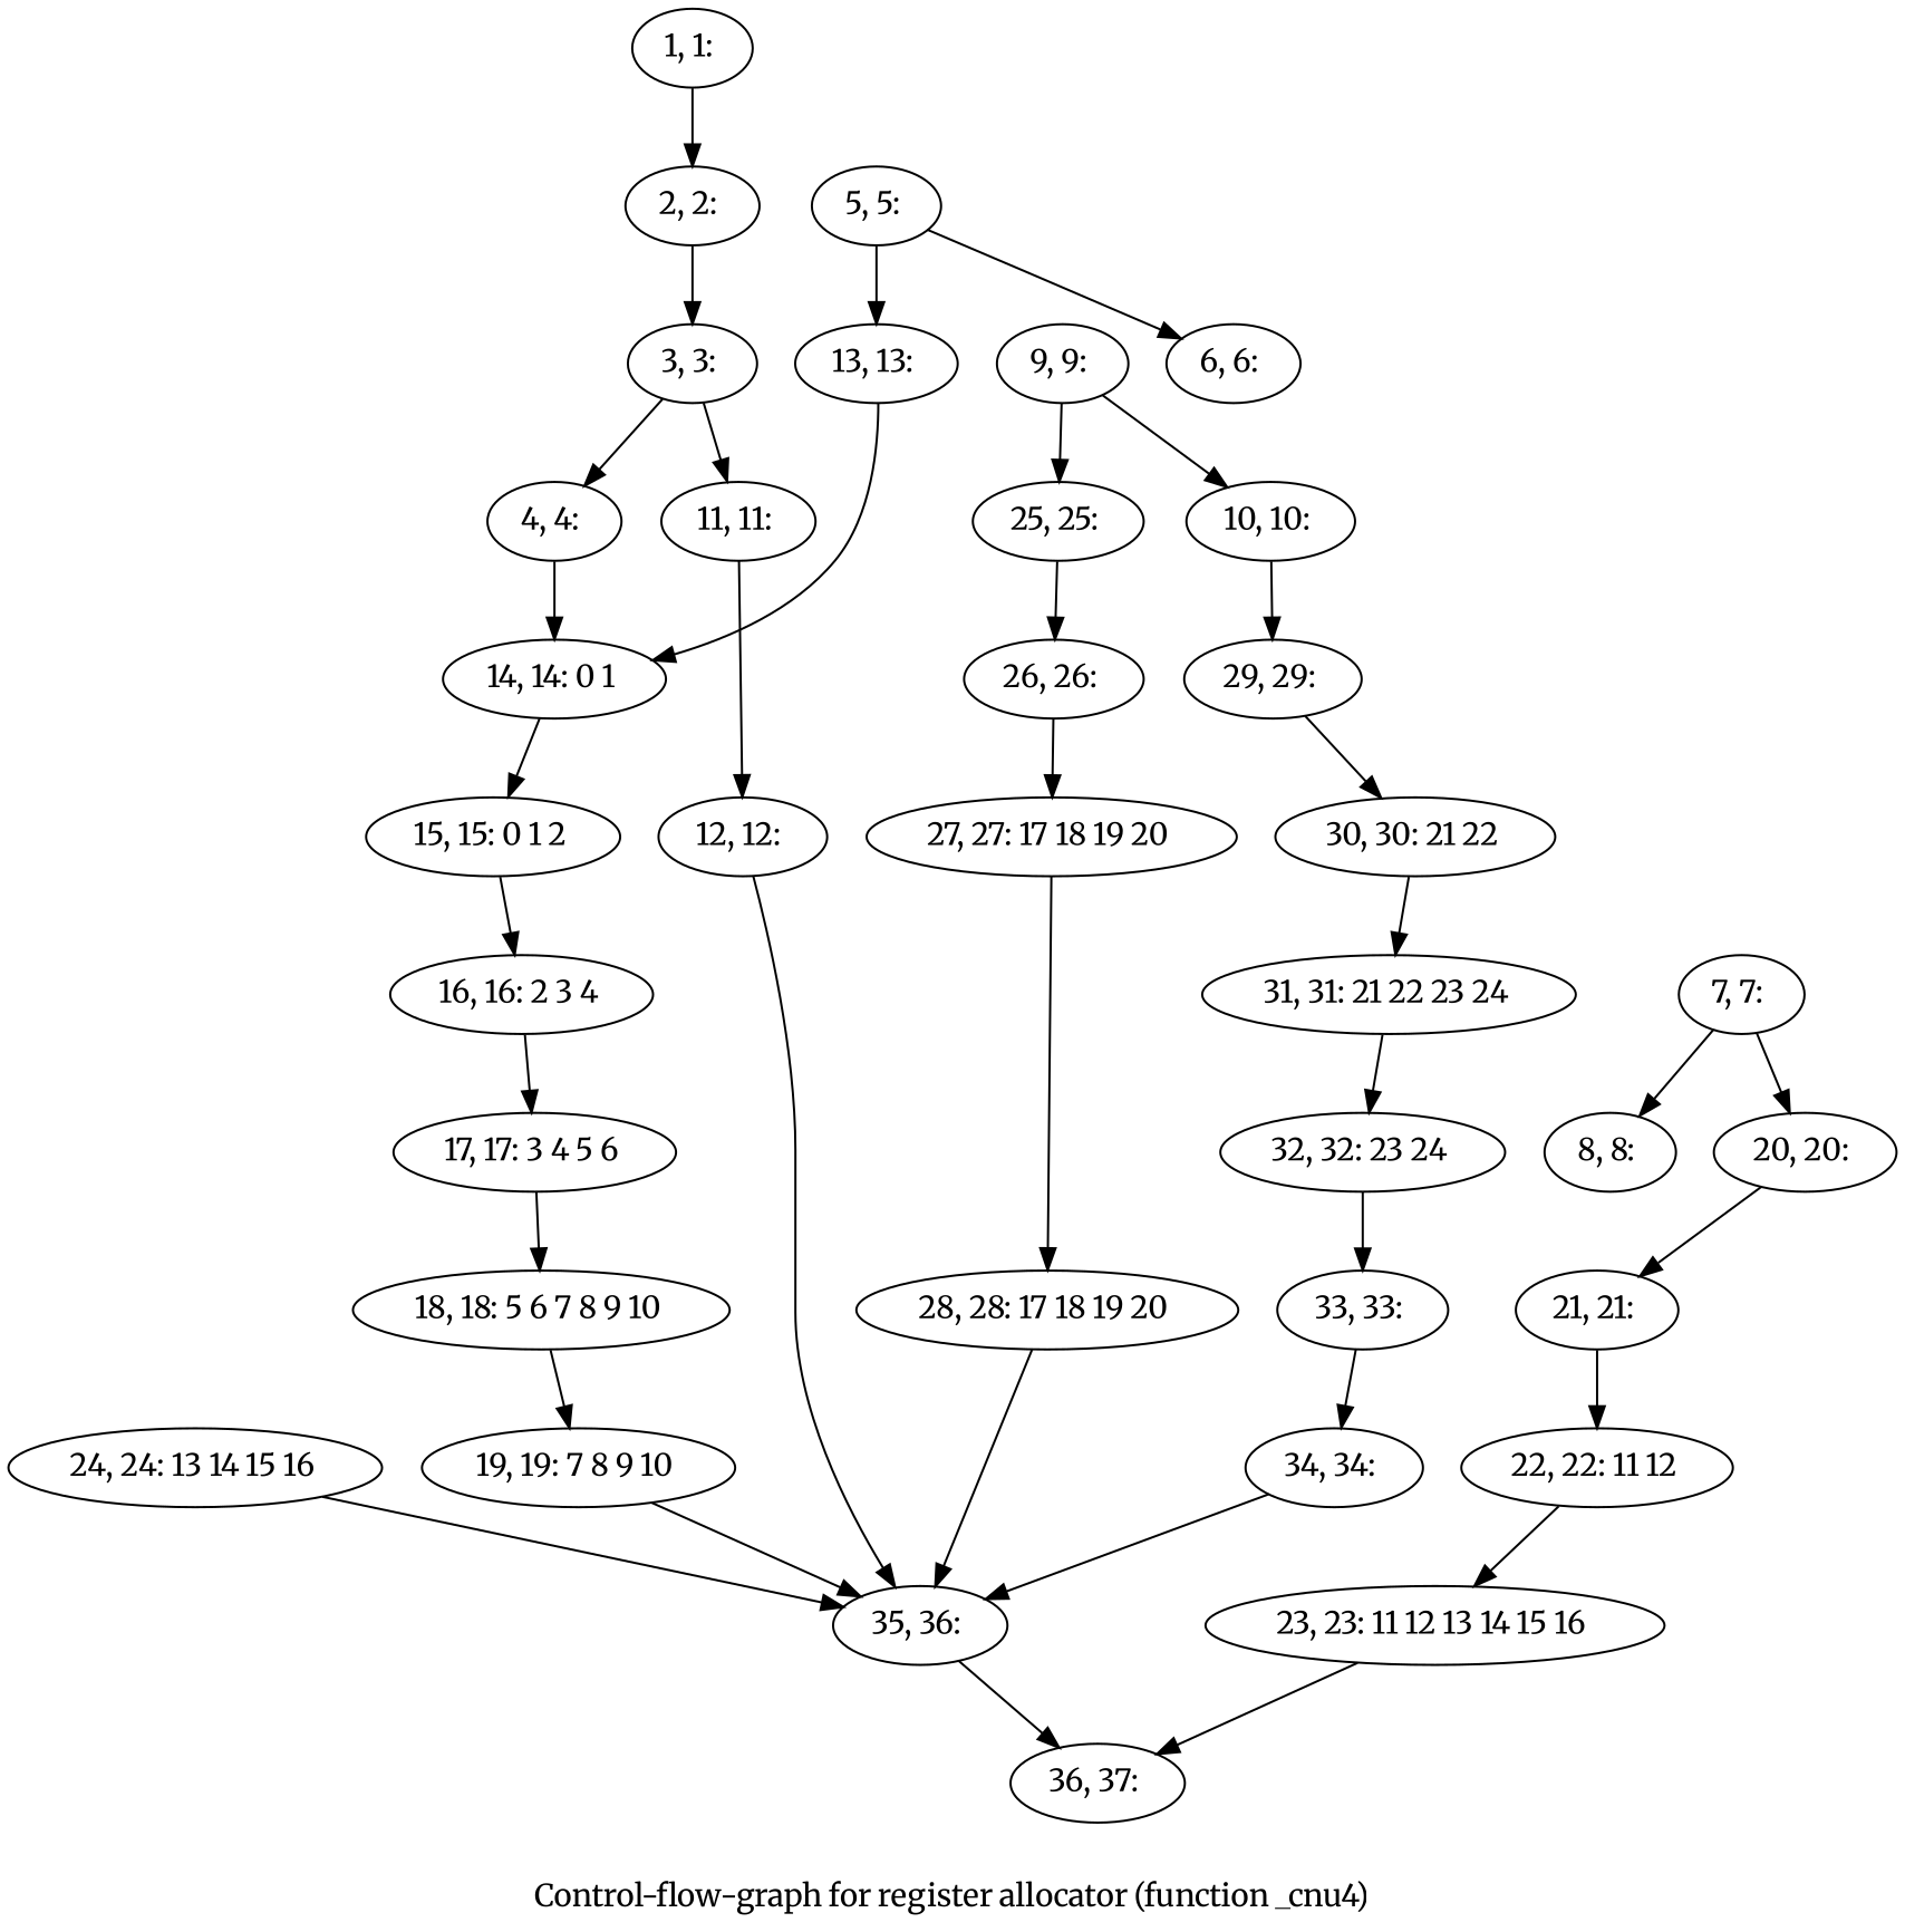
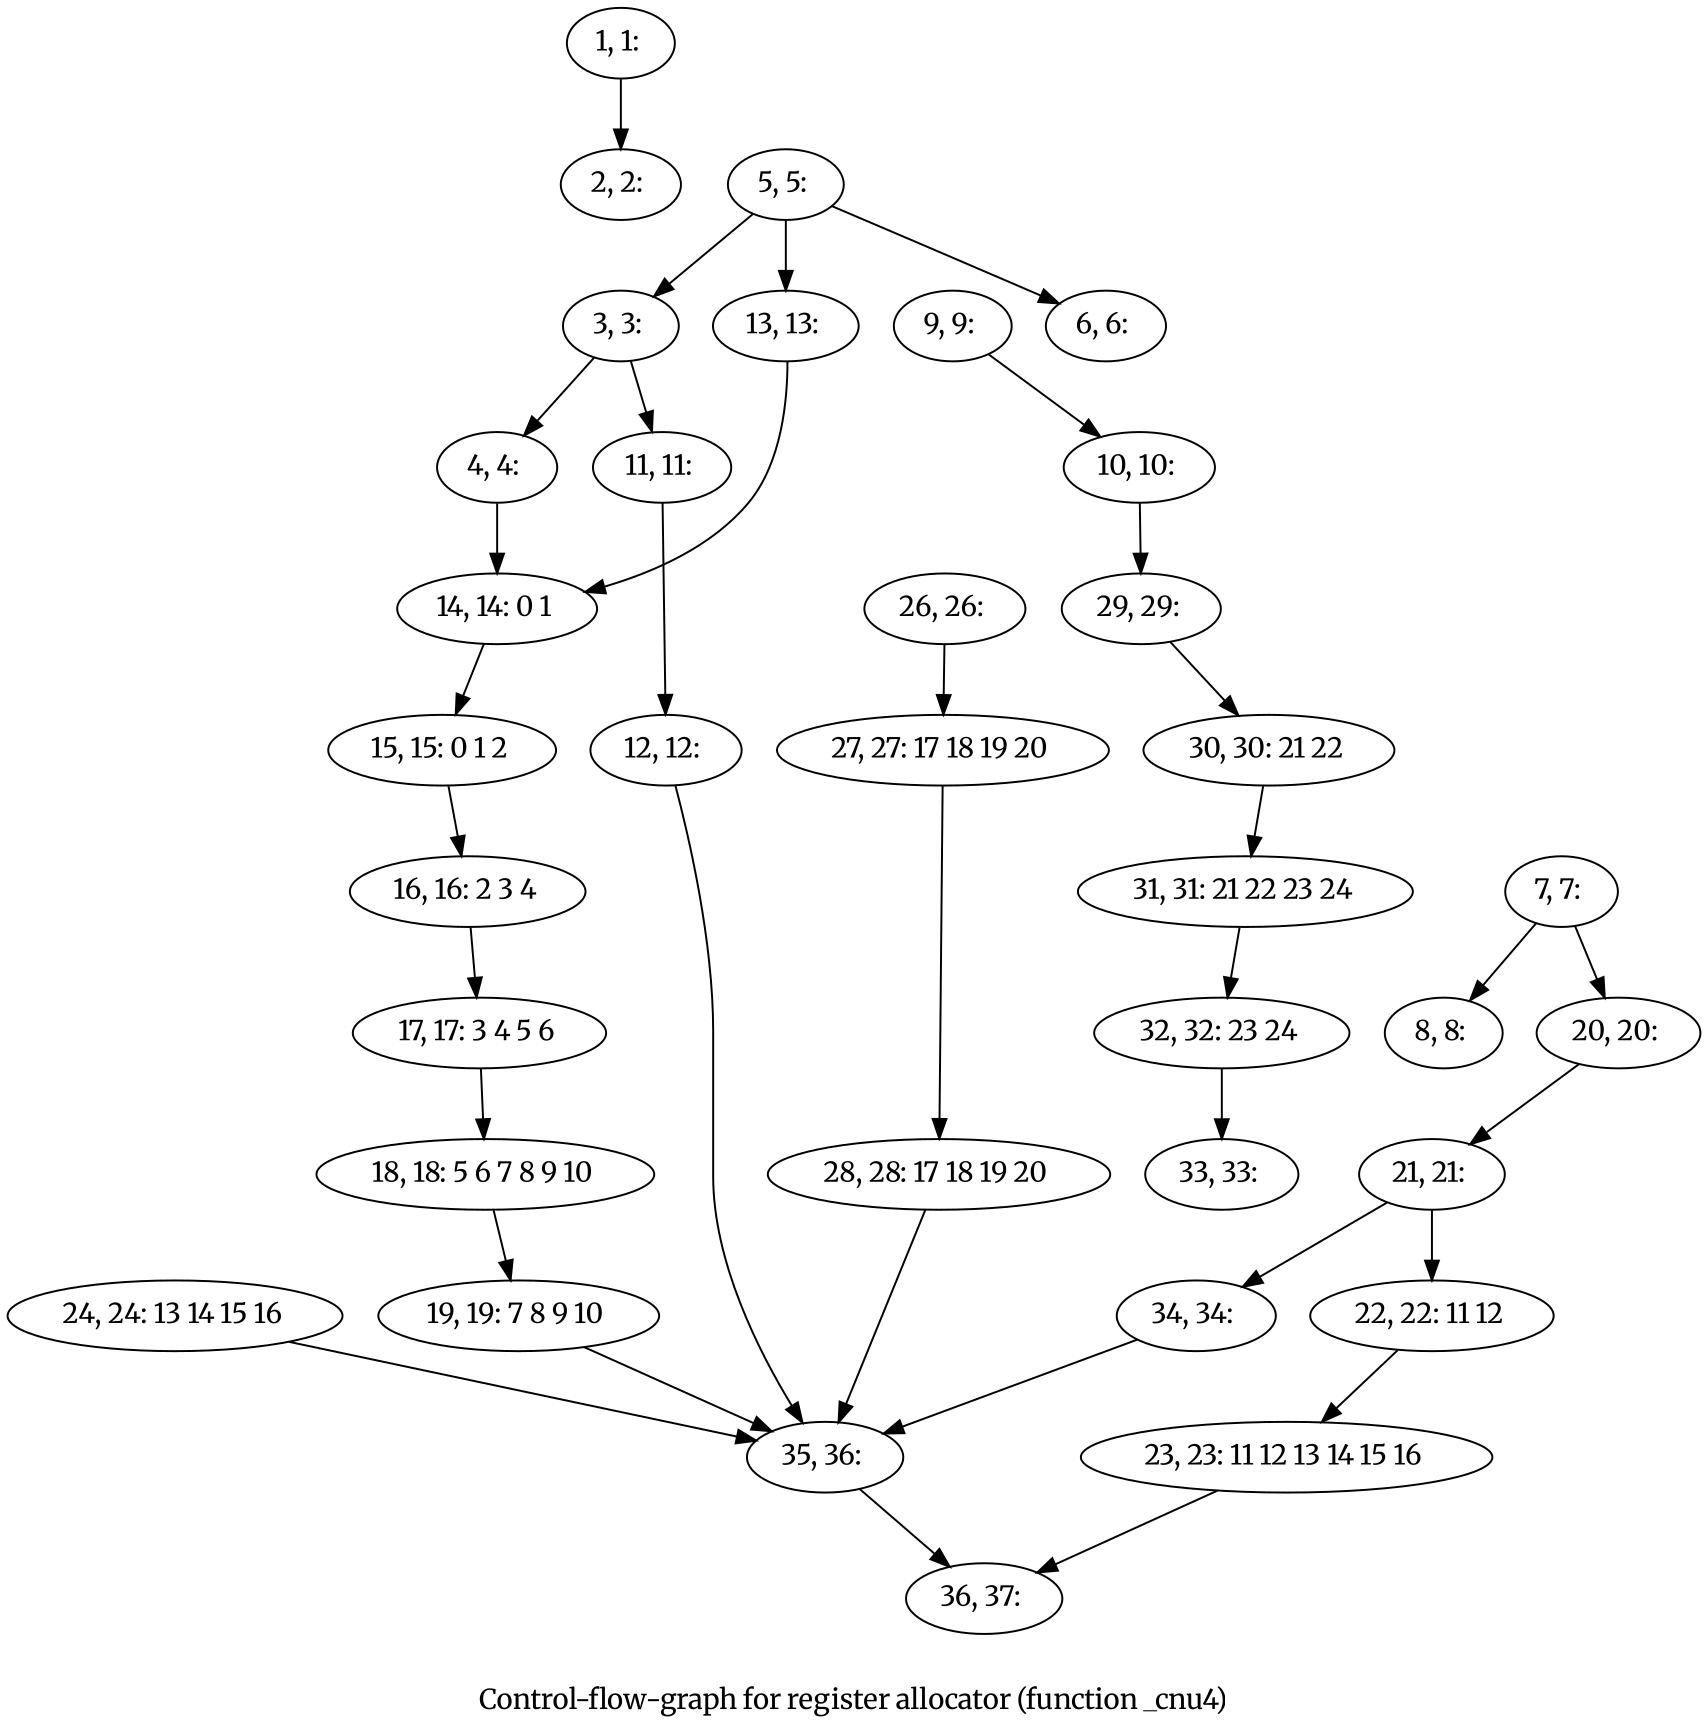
  digraph {
    fontname=Merriweather
    label="Control-flow-graph for register allocator (function _cnu4)"
    node [fontname=Merriweather]
    edge [fontname=Merriweather]
    n1 [label="1, 1: "]
    n2 [label="2, 2: "]
    n3 [label="3, 3: "]
    n4 [label="4, 4: "]
    n5 [label="11, 11: "]
    n6 [label="14, 14: 0 1 "]
    n7 [label="12, 12: "]
    n8 [label="5, 5: "]
    n9 [label="6, 6: "]
    n10 [label="13, 13: "]
    n11 [label="7, 7: "]
    n12 [label="8, 8: "]
    n13 [label="20, 20: "]
    n14 [label="21, 21: "]
    n15 [label="9, 9: "]
    n16 [label="10, 10: "]
-   n17 [label="25, 25: "]
    n18 [label="29, 29: "]
    n19 [label="26, 26: "]
    n20 [label="30, 30: 21 22 "]
    n21 [label="35, 36: "]
    n22 [label="36, 37: "]
    n23 [label="15, 15: 0 1 2 "]
    n24 [label="16, 16: 2 3 4 "]
    n25 [label="17, 17: 3 4 5 6 "]
    n26 [label="18, 18: 5 6 7 8 9 10 "]
    n27 [label="19, 19: 7 8 9 10 "]
    n28 [label="22, 22: 11 12 "]
    n29 [label="23, 23: 11 12 13 14 15 16 "]
    n30 [label="24, 24: 13 14 15 16 "]
    n31 [label="27, 27: 17 18 19 20 "]
    n32 [label="28, 28: 17 18 19 20 "]
    n33 [label="31, 31: 21 22 23 24 "]
    n34 [label="32, 32: 23 24 "]
    n35 [label="33, 33: "]
    n36 [label="34, 34: "]
    n1 -> n2
-   n2 -> n3
+   n8 -> n3
    n3 -> n4
    n3 -> n5
    n4 -> n6
    n5 -> n7
    n6 -> n23
    n7 -> n21
    n8 -> n9
    n8 -> n10
    n10 -> n6
    n11 -> n12
    n11 -> n13
    n13 -> n14
    n14 -> n28
    n15 -> n16
-   n15 -> n17
    n16 -> n18
-   n17 -> n19
    n18 -> n20
    n19 -> n31
    n20 -> n33
    n21 -> n22
    n23 -> n24
    n24 -> n25
    n25 -> n26
    n26 -> n27
    n27 -> n21
    n28 -> n29
    n29 -> n22
    n30 -> n21
    n31 -> n32
    n32 -> n21
    n33 -> n34
    n34 -> n35
-   n35 -> n36
+   n14 -> n36
    n36 -> n21
  }
